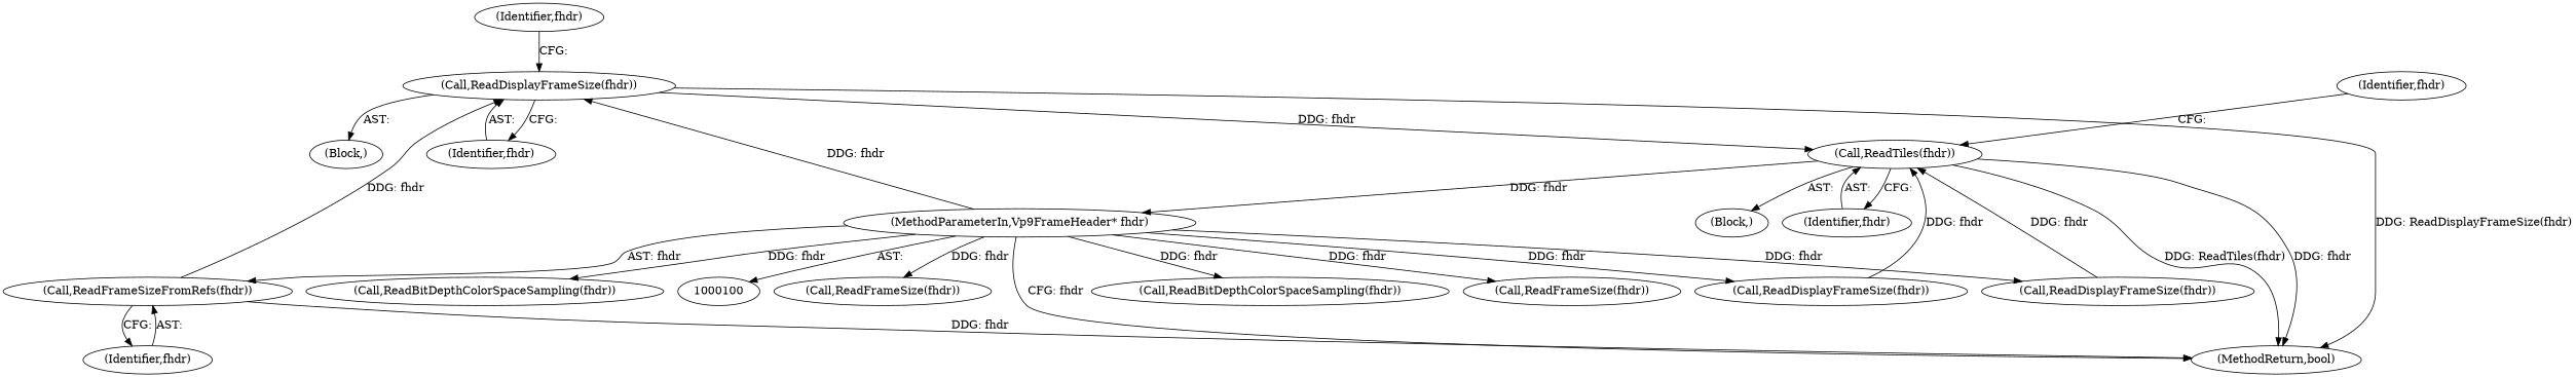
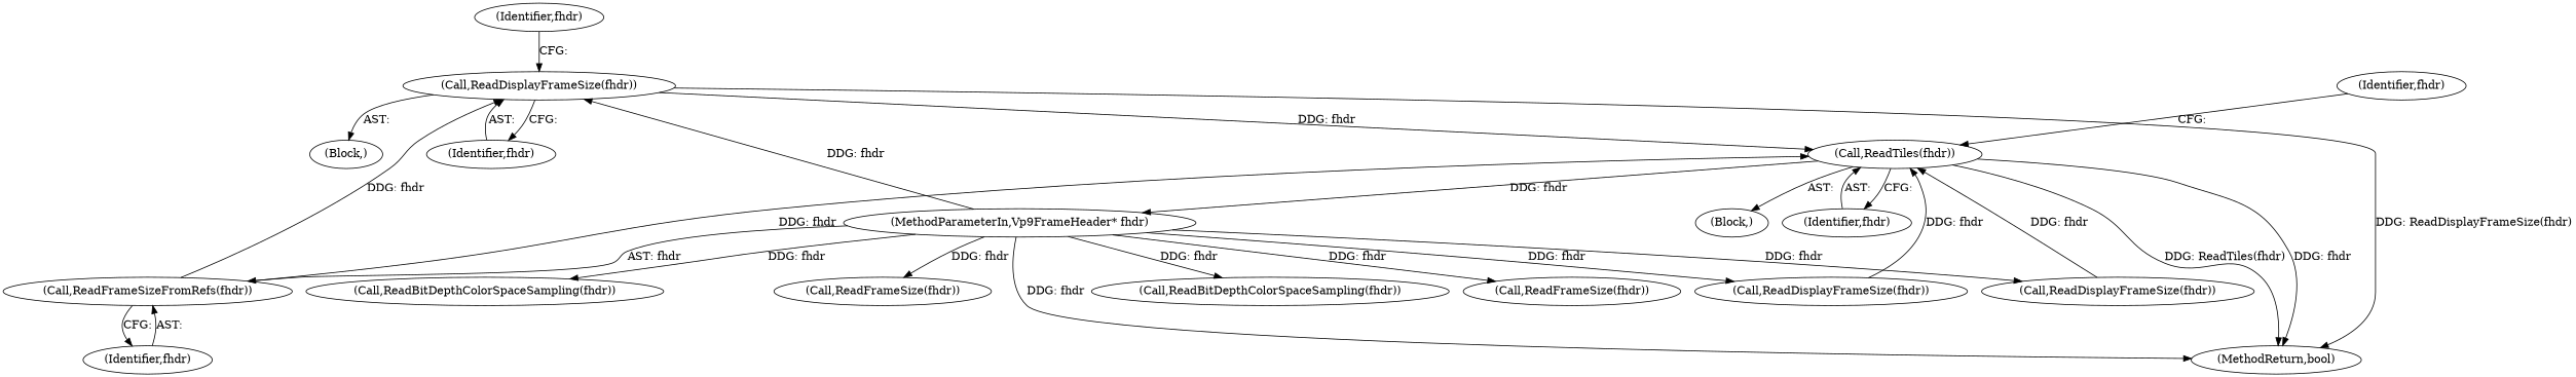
  digraph {
    n1 [label="(Call,ReadDisplayFrameSize(fhdr))"]
    n2 [label="(Call,ReadTiles(fhdr))"]
    n3 [label="(Identifier,fhdr)"]
    n4 [label="(Block,)"]
    n5 [label="(MethodReturn,bool)"]
    n6 [label="(MethodParameterIn,Vp9FrameHeader* fhdr)"]
    n7 [label="(Block,)"]
    n8 [label="(Identifier,fhdr)"]
    n9 [label="(Call,ReadFrameSizeFromRefs(fhdr))"]
    n10 [label="(Identifier,fhdr)"]
    n11 [label="(Call,ReadDisplayFrameSize(fhdr))"]
    n12 [label="(Call,ReadDisplayFrameSize(fhdr))"]
    n13 [label="(Call,ReadFrameSize(fhdr))"]
    n14 [label="(Call,ReadBitDepthColorSpaceSampling(fhdr))"]
    n15 [label="(Call,ReadFrameSize(fhdr))"]
    n16 [label="(Call,ReadBitDepthColorSpaceSampling(fhdr))"]
-   1000100
    n18 [label="(Identifier,fhdr)"]
    n19 [label="(Identifier,fhdr)"]
    n1 -> n2 [label="DDG: fhdr"]
    n1 -> n3 [label="CFG: "]
    n1 -> n4 [label="AST: "]
    n1 -> n5 [label="DDG: ReadDisplayFrameSize(fhdr)"]
    n2 -> n5 [label="DDG: fhdr"]
    n2 -> n5 [label="DDG: ReadTiles(fhdr)"]
    n2 -> n6 [label="DDG: fhdr"]
    n2 -> n7 [label="AST: "]
    n2 -> n8 [label="CFG: "]
    n3 -> n1 [label="AST: "]
    n6 -> n1 [label="DDG: fhdr"]
-   n6 -> n5 [label="CFG: fhdr"]
+   n6 -> n5 [label="DDG: fhdr"]
    n6 -> n9 [label="AST: fhdr"]
    n6 -> n11 [label="DDG: fhdr"]
    n6 -> n12 [label="DDG: fhdr"]
    n6 -> n13 [label="DDG: fhdr"]
    n6 -> n14 [label="DDG: fhdr"]
    n6 -> n15 [label="DDG: fhdr"]
    n6 -> n16 [label="DDG: fhdr"]
-   n6 -> 1000100 [label="AST: "]
    n8 -> n2 [label="AST: "]
    n9 -> n1 [label="DDG: fhdr"]
-   n9 -> n5 [label="DDG: fhdr"]
+   n9 -> n2 [label="DDG: fhdr"]
    n9 -> n10 [label="CFG: "]
    n10 -> n9 [label="AST: "]
    n11 -> n2 [label="DDG: fhdr"]
    n12 -> n2 [label="DDG: fhdr"]
    n18 -> n2 [label="CFG: "]
    n19 -> n1 [label="CFG: "]
  }
